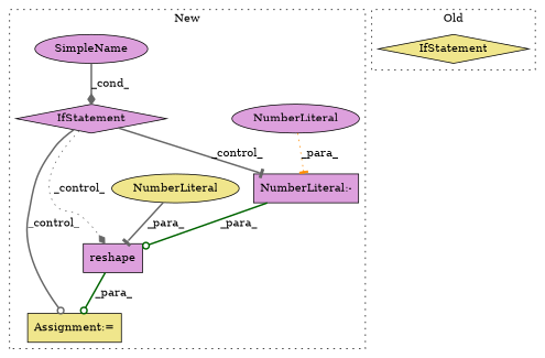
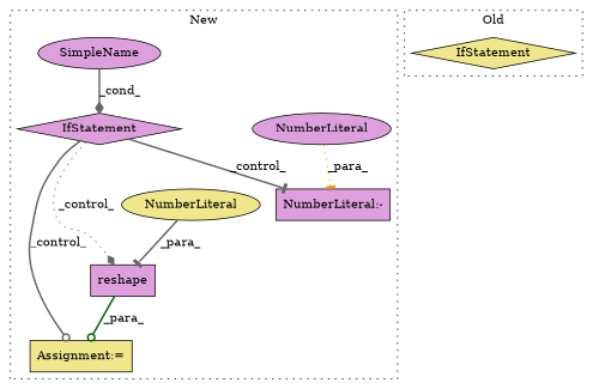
  digraph {
    node [a=34 fillcolor=plum l=1 shape=box style=filled]
    edge [arrowhead=odot color=gray40 style=bold]
    n1 [a=32 l="8,1" label=reshape s="1031,1043"]
    n2 [a=38 label="NumberLiteral:-" s=1039]
    n3 [label=NumberLiteral s=1040 shape=ellipse]
    n4 [a=7 fillcolor=khaki l=2 label="Assignment:=" s=1014]
    n5 [fillcolor=khaki label=NumberLiteral s=1042 shape=ellipse]
    n6 [a=25 l="4,2" label=IfStatement s="975,999" shape=diamond]
    n7 [a=42 label=SimpleName shape=ellipse l=""]
    n8 [a=25 fillcolor=khaki l="4,2" label=IfStatement s="680,704" shape=diamond]
    subgraph cluster_1 {
      label=New
      style=dotted
      n1
      n2
      n3
      n4
      n5
      n6
      n7
    }
    subgraph cluster_2 {
      label=Old
      style=dotted
      n8
    }
    n1 -> n4 [color=darkgreen label=_para_]
-   n2 -> n1 [color=darkgreen label=_para_]
    n3 -> n2 [arrowhead=tee color=darkorange label=_para_ style=dotted]
    n5 -> n1 [arrowhead=tee label=_para_]
    n6 -> n1 [arrowhead=diamond label=_control_ style=dotted]
    n6 -> n2 [arrowhead=tee label=_control_]
    n6 -> n4 [label=_control_]
    n7 -> n6 [arrowhead=diamond label=_cond_]
  }
